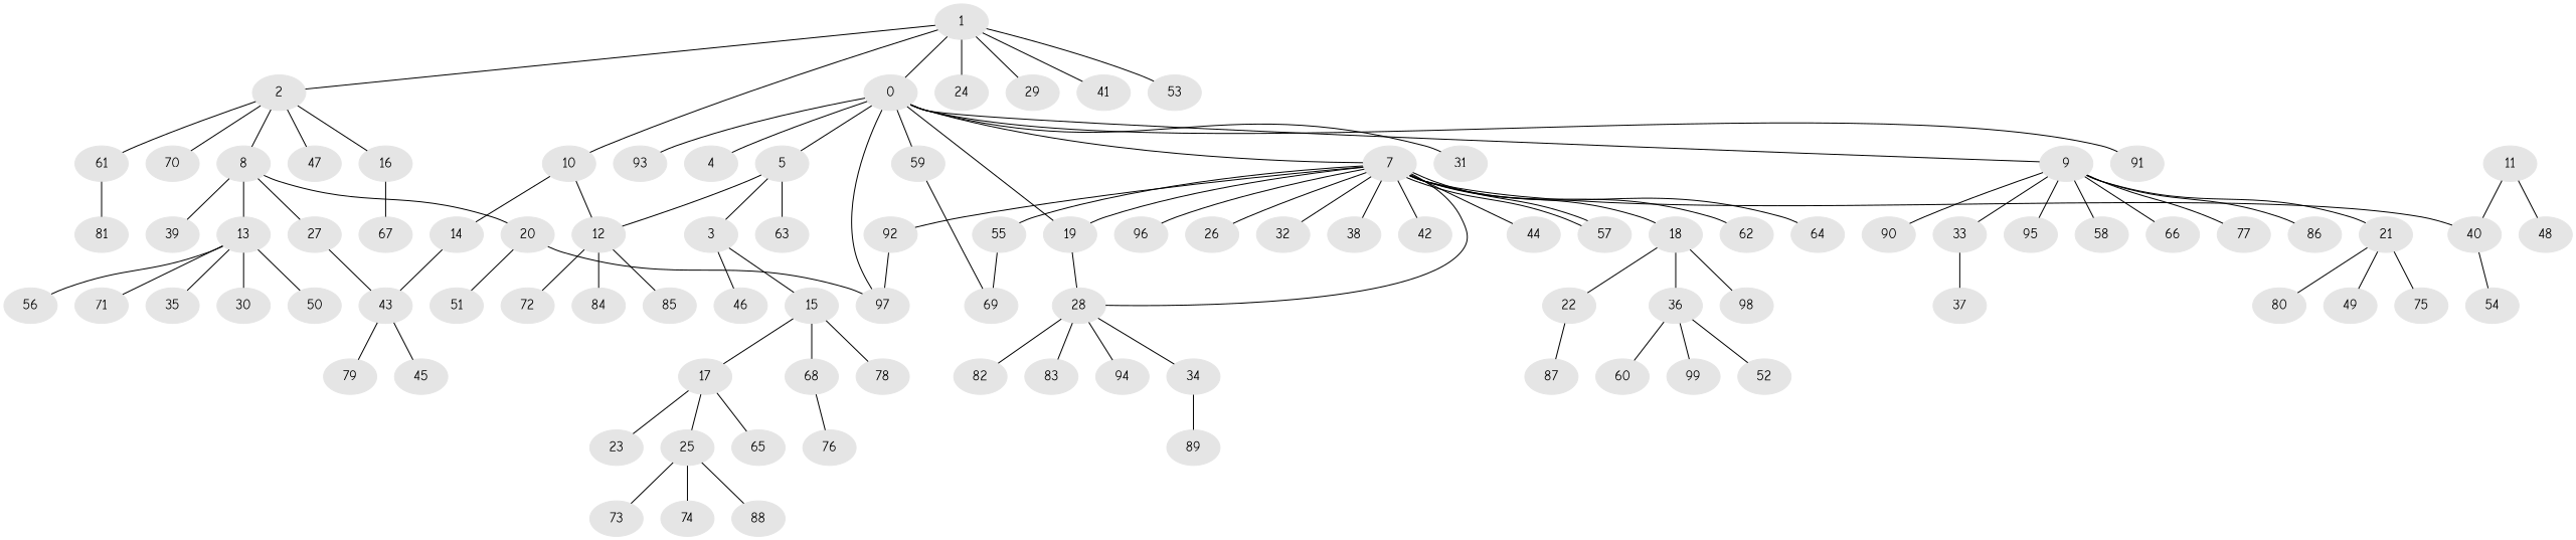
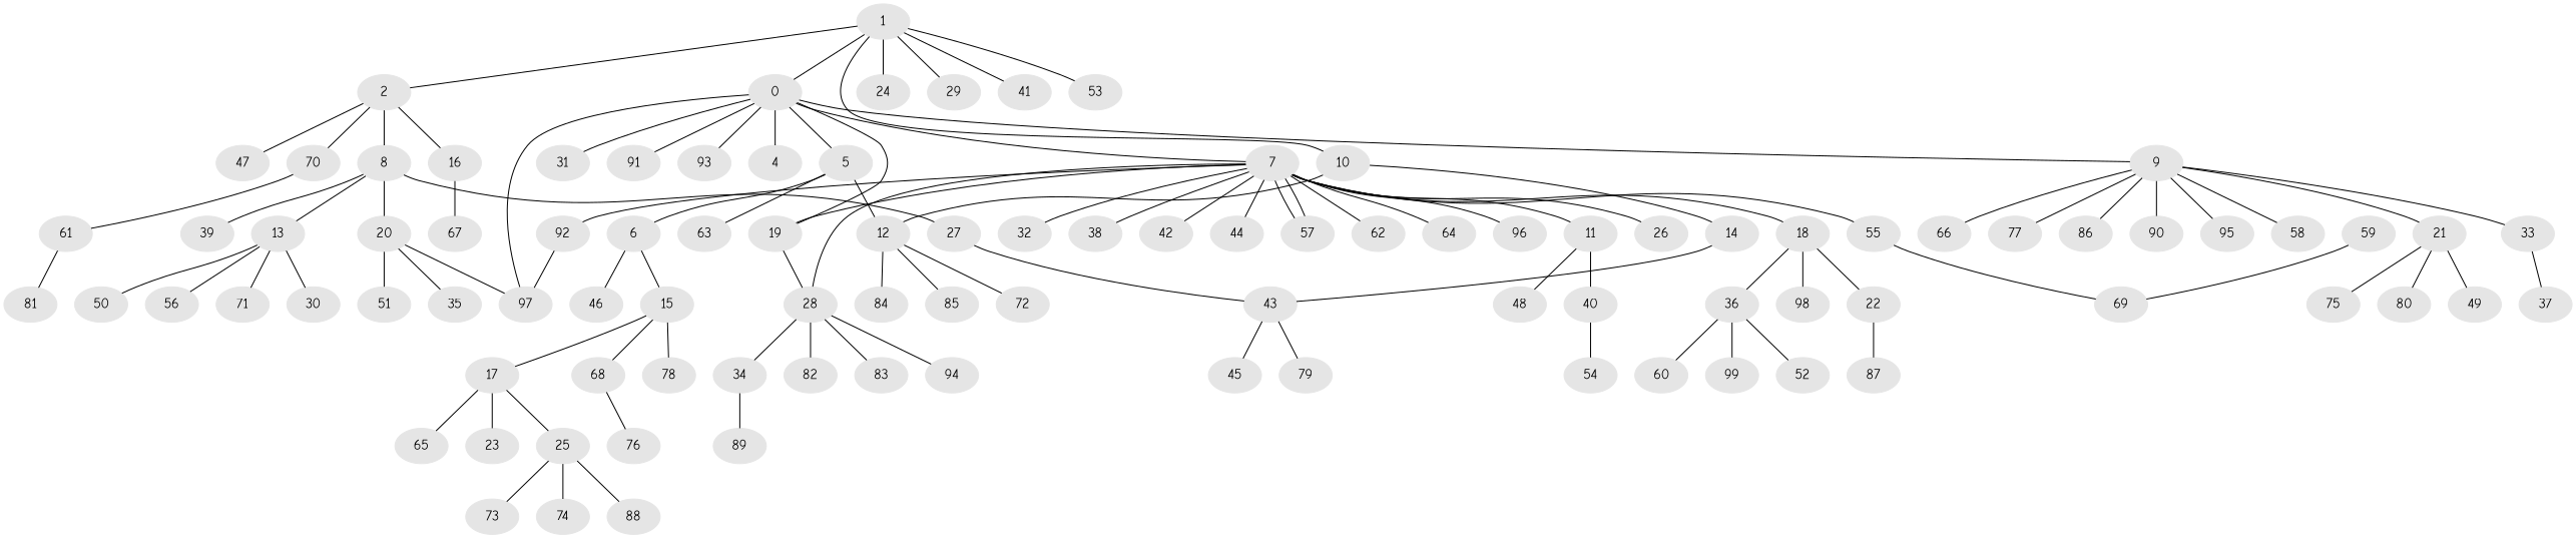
  graph {
    fontname="Comic Neue"
    node [color=gray90 fontname="Comic Neue" style=filled]
    edge [fontname="Comic Neue"]
    1
    2
    n3 [label=0]
    10
    24
    29
    41
    53
    8
    16
    47
    61
    70
    4
    5
    7
    9
    19
    31
    59
    91
    93
    97
    12
    14
    13
    20
    27
    39
    67
    81
-   6 [label=3]
+   6
    63
    11
    18
    26
    28
    32
    38
    42
    44
    55
    57
    62
    64
    92
    96
    21
    33
    58
    66
    77
    86
    90
    95
    69
    15
    46
    72
    84
    85
    17
    68
    78
    40
    48
    22
    36
    98
    34
    82
    83
    94
    30
    50
    56
    71
    35
    51
    43
    49
    75
    80
    37
    54
    45
    79
    23
    25
    65
    76
    73
    74
    88
    87
    52
    60
    99
    89
    1 -- 2
    1 -- n3
    1 -- 10
    1 -- 24
    1 -- 29
    1 -- 41
    1 -- 53
    2 -- 8
    2 -- 16
    2 -- 47
-   2 -- 61
+   70 -- 61
    2 -- 70
    n3 -- 4
    n3 -- 5
    n3 -- 7
    n3 -- 9
    n3 -- 19
    n3 -- 31
-   n3 -- 59
    n3 -- 91
    n3 -- 93
    n3 -- 97
    10 -- 12
    10 -- 14
    8 -- 13
    8 -- 20
    8 -- 27
    8 -- 39
    16 -- 67
    61 -- 81
    5 -- 12
    5 -- 6
    5 -- 63
    7 -- 19
-   7 -- 40
+   7 -- 11
    7 -- 18
    7 -- 26
    7 -- 28
    7 -- 32
    7 -- 38
    7 -- 42
    7 -- 44
    7 -- 55
    7 -- 57
    7 -- 57
    7 -- 62
    7 -- 64
    7 -- 92
    7 -- 96
    9 -- 21
    9 -- 33
    9 -- 58
    9 -- 66
    9 -- 77
    9 -- 86
    9 -- 90
    9 -- 95
    19 -- 28
    59 -- 69
    12 -- 72
    12 -- 84
    12 -- 85
    14 -- 43
    13 -- 30
    13 -- 50
    13 -- 56
    13 -- 71
    20 -- 97
-   13 -- 35
+   20 -- 35
    20 -- 51
    27 -- 43
    6 -- 15
    6 -- 46
    11 -- 40
    11 -- 48
    18 -- 22
    18 -- 36
    18 -- 98
    28 -- 34
    28 -- 82
    28 -- 83
    28 -- 94
    55 -- 69
    92 -- 97
    21 -- 49
    21 -- 75
    21 -- 80
    33 -- 37
    15 -- 17
    15 -- 68
    15 -- 78
    17 -- 23
    17 -- 25
    17 -- 65
    68 -- 76
    40 -- 54
    22 -- 87
    36 -- 52
    36 -- 60
    36 -- 99
    34 -- 89
    43 -- 45
    43 -- 79
    25 -- 73
    25 -- 74
    25 -- 88
  }
